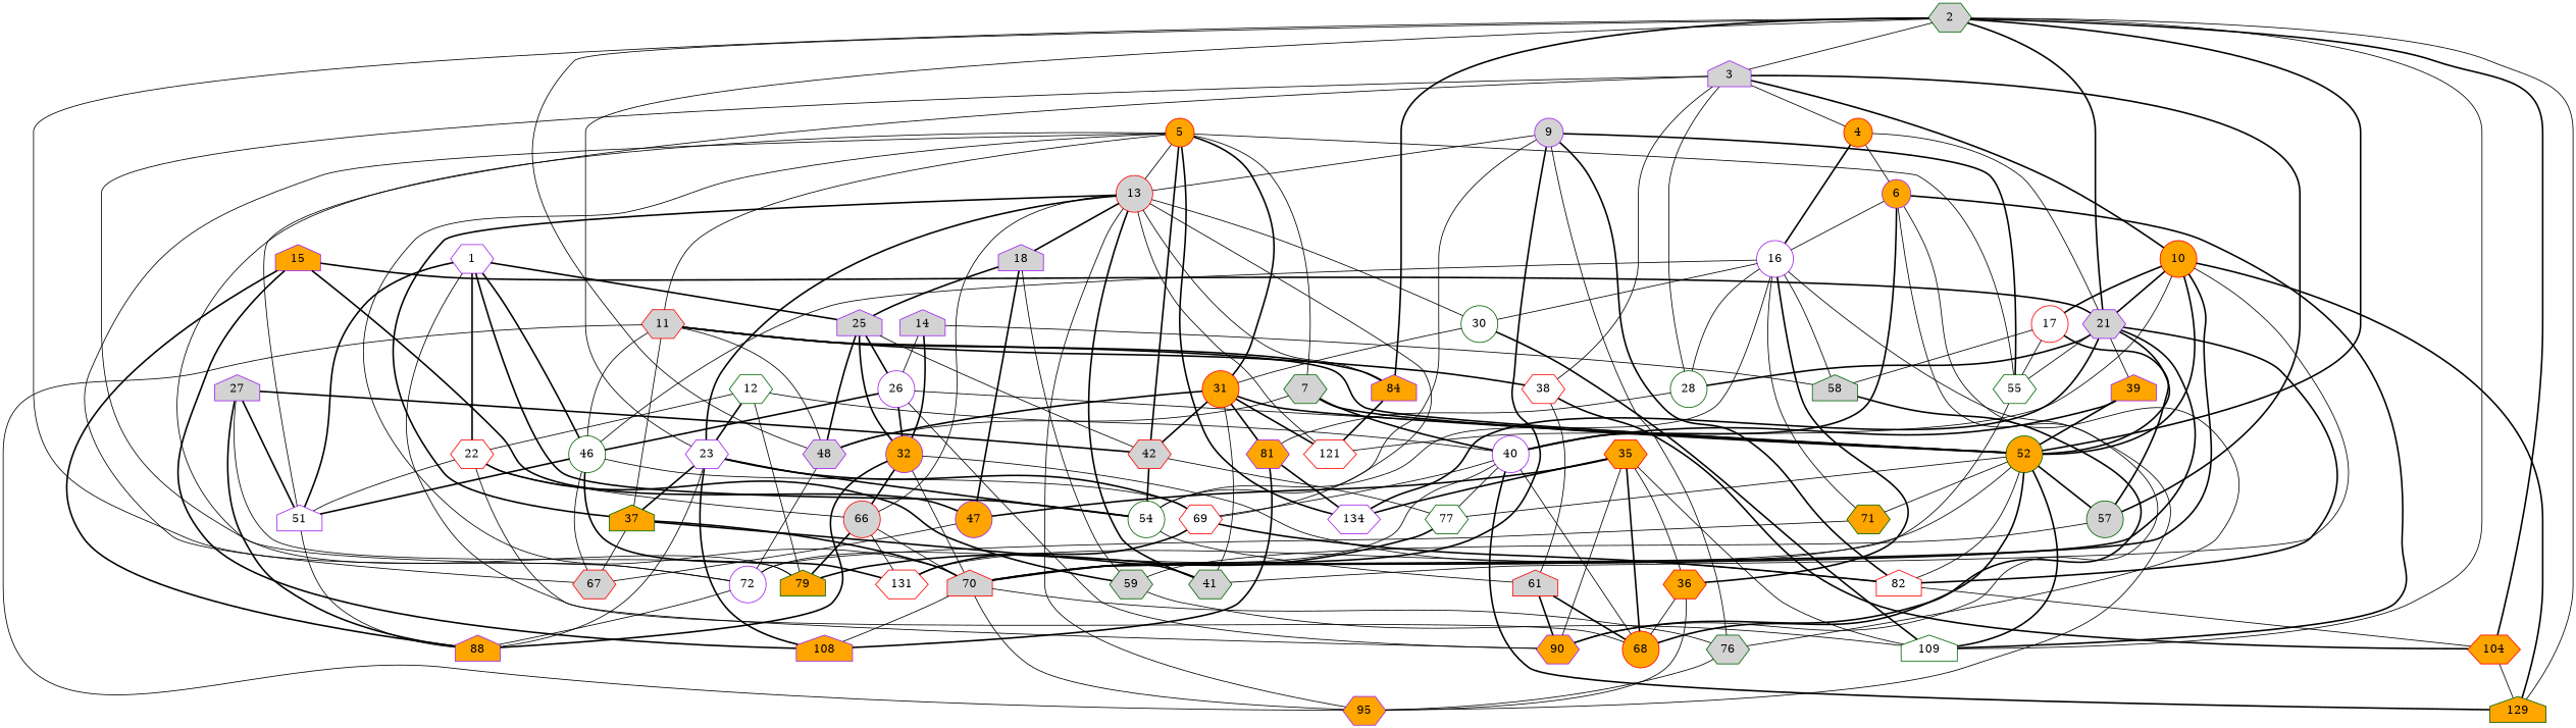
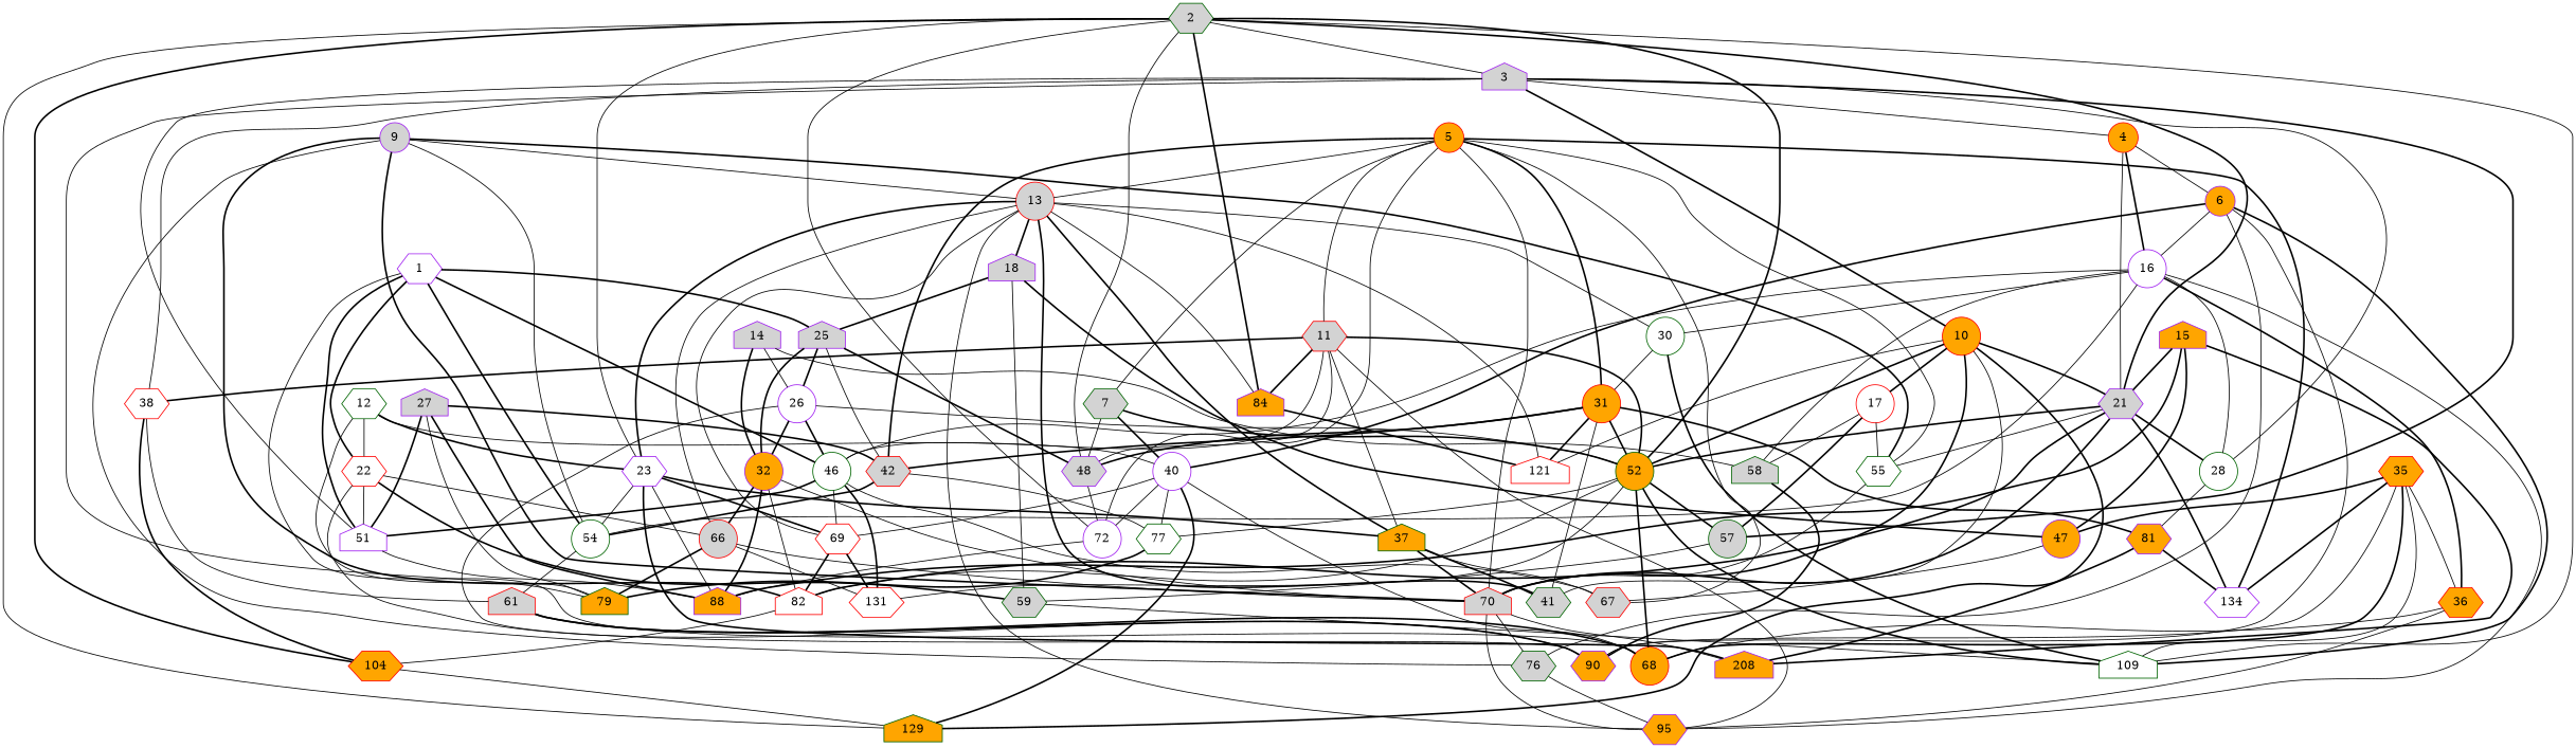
  graph {
    node [color=purple fillcolor=orange shape=hexagon style=filled]
    edge [style=solid]
    1 [fillcolor=white super="+110"]
    22 [color=red fillcolor=white super="+136"]
    25 [fillcolor=lightgrey shape=house super="+65"]
    46 [color=darkgreen fillcolor=white shape=circle super="+97+118"]
    51 [fillcolor=white shape=house super="+78"]
    54 [color=darkgreen fillcolor=white shape=circle super="+56"]
    68 [color=red shape=circle super="+85+115"]
    90 [super="+114"]
    66 [color=red fillcolor=lightgrey shape=circle super="+96"]
    59 [color=darkgreen fillcolor=lightgrey]
    48 [fillcolor=lightgrey super="+84"]
    42 [color=red fillcolor=lightgrey super="+86"]
    26 [fillcolor=white shape=circle super="+107"]
    32 [shape=circle super="+44+62+75"]
    67 [color=red fillcolor=lightgrey]
    69 [color=red fillcolor=white super="+120"]
    131 [color=red fillcolor=white]
    88 [shape=house super="+112"]
    61 [color=red fillcolor=lightgrey shape=house]
    2 [color=darkgreen fillcolor=lightgrey super="+19"]
    3 [fillcolor=lightgrey shape=house super="+8+99"]
    21 [fillcolor=lightgrey super="+53+89+34"]
    23 [fillcolor=white super="+126+43"]
    n24 [label=84 shape=house]
    52 [color=darkgreen shape=circle super="+60+63"]
    72 [fillcolor=white shape=circle super="+87+92"]
    104 [color=red]
    109 [color=darkgreen fillcolor=white shape=house super="+119"]
    129 [color=darkgreen shape=house]
    4 [color=red shape=circle]
    10 [color=red shape=circle super="+29+94"]
    28 [color=darkgreen fillcolor=white shape=circle]
    38 [color=red fillcolor=white]
    57 [color=darkgreen fillcolor=lightgrey shape=circle]
    79 [color=darkgreen shape=house]
    55 [color=darkgreen fillcolor=white super="+128"]
    70 [color=red fillcolor=lightgrey shape=house super="+73+102"]
    134 [fillcolor=white]
    82 [color=red fillcolor=white shape=house super="+103"]
-   39 [shape=house]
    37 [color=darkgreen shape=house super="+122"]
-   108 [shape=house]
-   121 [color=red fillcolor=white]
-   71 [color=darkgreen]
+   108 [shape=house label=208]
+   121 [color=red fillcolor=white shape=house]
    77 [color=darkgreen fillcolor=white]
    6 [shape=circle super="+45"]
    16 [fillcolor=white shape=circle super="+138+49"]
    17 [color=red fillcolor=white shape=circle]
    41 [color=darkgreen fillcolor=lightgrey]
    81
    40 [fillcolor=white shape=circle super="+100+105"]
    76 [color=darkgreen fillcolor=lightgrey]
    95 [super="+111"]
    30 [color=darkgreen fillcolor=white shape=circle]
    58 [color=darkgreen fillcolor=lightgrey shape=house]
    36 [color=red]
    5 [color=red shape=circle super="+93+98"]
    7 [color=darkgreen fillcolor=lightgrey]
    11 [color=red fillcolor=lightgrey super="+123+83"]
    13 [color=red fillcolor=lightgrey shape=circle super="+113+20+130"]
    31 [color=red shape=circle super="+33"]
    18 [fillcolor=lightgrey shape=house]
    9 [fillcolor=lightgrey shape=circle super="+127"]
    12 [color=darkgreen fillcolor=white]
    47 [shape=circle]
    14 [fillcolor=lightgrey shape=house]
    15 [shape=house]
    27 [fillcolor=lightgrey shape=house]
    35 [color=red super="+133"]
    1 -- 22 [style=bold]
    1 -- 25 [style=bold]
    1 -- 46 [style=bold]
    1 -- 51 [style=bold]
    1 -- 54 [style=bold]
    1 -- 68
    22 -- 51
    22 -- 90
    22 -- 66
    22 -- 59 [style=bold]
    25 -- 48 [style=bold]
    25 -- 42
    25 -- 26 [style=bold]
    25 -- 32 [style=bold]
    46 -- 51 [style=bold]
    46 -- 67
    46 -- 69
    46 -- 131 [style=bold]
    51 -- 88
    54 -- 61
    66 -- 131
    66 -- 79 [style=bold]
    66 -- 70
    59 -- 109
    48 -- 72
    42 -- 54 [style=bold]
    42 -- 77
    26 -- 46 [style=bold]
    26 -- 90
    26 -- 32 [style=bold]
    26 -- 52
    32 -- 66 [style=bold]
    32 -- 88 [style=bold]
    32 -- 70
    32 -- 82
    69 -- 131 [style=bold]
    69 -- 82 [style=bold]
    61 -- 68 [style=bold]
    61 -- 90 [style=bold]
    2 -- 48
    2 -- 3
    2 -- 21 [style=bold]
    2 -- 23
    2 -- n24 [style=bold]
    2 -- 52 [style=bold]
    2 -- 72
    2 -- 104 [style=bold]
    2 -- 109
    2 -- 129
    3 -- 51
    3 -- 4
    3 -- 10 [style=bold]
    3 -- 28
    3 -- 38
    3 -- 57 [style=bold]
    3 -- 79
    21 -- 52 [style=bold]
    21 -- 28 [style=bold]
    21 -- 55
    21 -- 70 [style=bold]
    21 -- 134 [style=bold]
    21 -- 82 [style=bold]
-   21 -- 39 [weight=2]
-   23 -- 54 [style=bold]
+   23 -- 54
    23 -- 69 [style=bold]
    23 -- 88
    23 -- 37 [style=bold]
    23 -- 108 [style=bold]
    n24 -- 121 [style=bold]
    52 -- 68 [style=bold weight=2]
    52 -- 131
    52 -- 109 [style=bold]
    52 -- 57 [style=bold]
    52 -- 82
-   52 -- 71
    52 -- 77
    72 -- 88
    104 -- 129
    4 -- 21
    4 -- 6
    4 -- 16 [style=bold]
    10 -- 21 [style=bold]
    10 -- 52 [style=bold]
    10 -- 129 [style=bold]
    10 -- 70 [style=bold]
    10 -- 121
    10 -- 17 [style=bold]
    10 -- 41
    28 -- 81
    38 -- 61
    38 -- 104 [style=bold]
    57 -- 59
    55 -- 70 [weight=2]
    70 -- 108
    70 -- 76
    70 -- 95
    82 -- 104
-   39 -- 52 [style=bold]
-   39 -- 40 [style=bold]
    37 -- 67
    37 -- 70 [style=bold]
    37 -- 41 [style=bold]
-   71 -- 72 [weight=2]
    77 -- 79 [style=bold]
    6 -- 90
    6 -- 109 [style=bold]
    6 -- 16
    6 -- 40 [style=bold]
    6 -- 76
    16 -- 46
    16 -- 54
    16 -- 28
-   16 -- 71
    16 -- 95
    16 -- 30
    16 -- 58
    16 -- 36 [style=bold]
    17 -- 57 [style=bold]
    17 -- 55
    17 -- 58
    81 -- 134 [style=bold]
    81 -- 108 [style=bold]
    40 -- 68
    40 -- 69
    40 -- 72 [weight=2]
    40 -- 129 [style=bold]
    40 -- 77
    76 -- 95
    30 -- 109 [style=bold]
    30 -- 31
    58 -- 90 [style=bold]
    36 -- 68
    36 -- 95
    5 -- 42 [style=bold]
    5 -- 67
    5 -- 72
    5 -- 55
    5 -- 70
    5 -- 134 [style=bold]
    5 -- 7
    5 -- 11
    5 -- 13
    5 -- 31 [style=bold]
    7 -- 48
    7 -- 52 [style=bold]
    7 -- 40 [style=bold]
    11 -- 46
    11 -- 48
    11 -- n24 [style=bold]
    11 -- 52 [style=bold]
    11 -- 38 [style=bold]
    11 -- 37
    11 -- 95
    13 -- 66
    13 -- 69
    13 -- 23 [style=bold]
    13 -- n24
    13 -- 37 [style=bold]
    13 -- 121
    13 -- 41 [style=bold]
    13 -- 95
    13 -- 30
    13 -- 18 [style=bold]
    31 -- 48 [style=bold]
    31 -- 42 [style=bold]
    31 -- 52 [style=bold]
    31 -- 121 [style=bold]
    31 -- 41
    31 -- 81 [style=bold]
    18 -- 25 [style=bold]
    18 -- 59
    18 -- 47 [style=bold]
    9 -- 54
    9 -- 55 [style=bold]
    9 -- 70 [style=bold]
    9 -- 82 [style=bold]
    9 -- 76
    9 -- 13
    12 -- 22
    12 -- 23 [style=bold]
    12 -- 79
    12 -- 40
    47 -- 67
    14 -- 26
    14 -- 32 [style=bold weight=2]
    14 -- 58
    15 -- 88 [style=bold]
    15 -- 21 [style=bold]
    15 -- 108 [style=bold]
    15 -- 47 [style=bold]
    27 -- 51 [style=bold]
    27 -- 42 [style=bold]
    27 -- 88 [style=bold]
    27 -- 79
    35 -- 68 [style=bold]
    35 -- 90
    35 -- 109
    35 -- 134 [style=bold]
    35 -- 36
    35 -- 47 [style=bold]
  }
